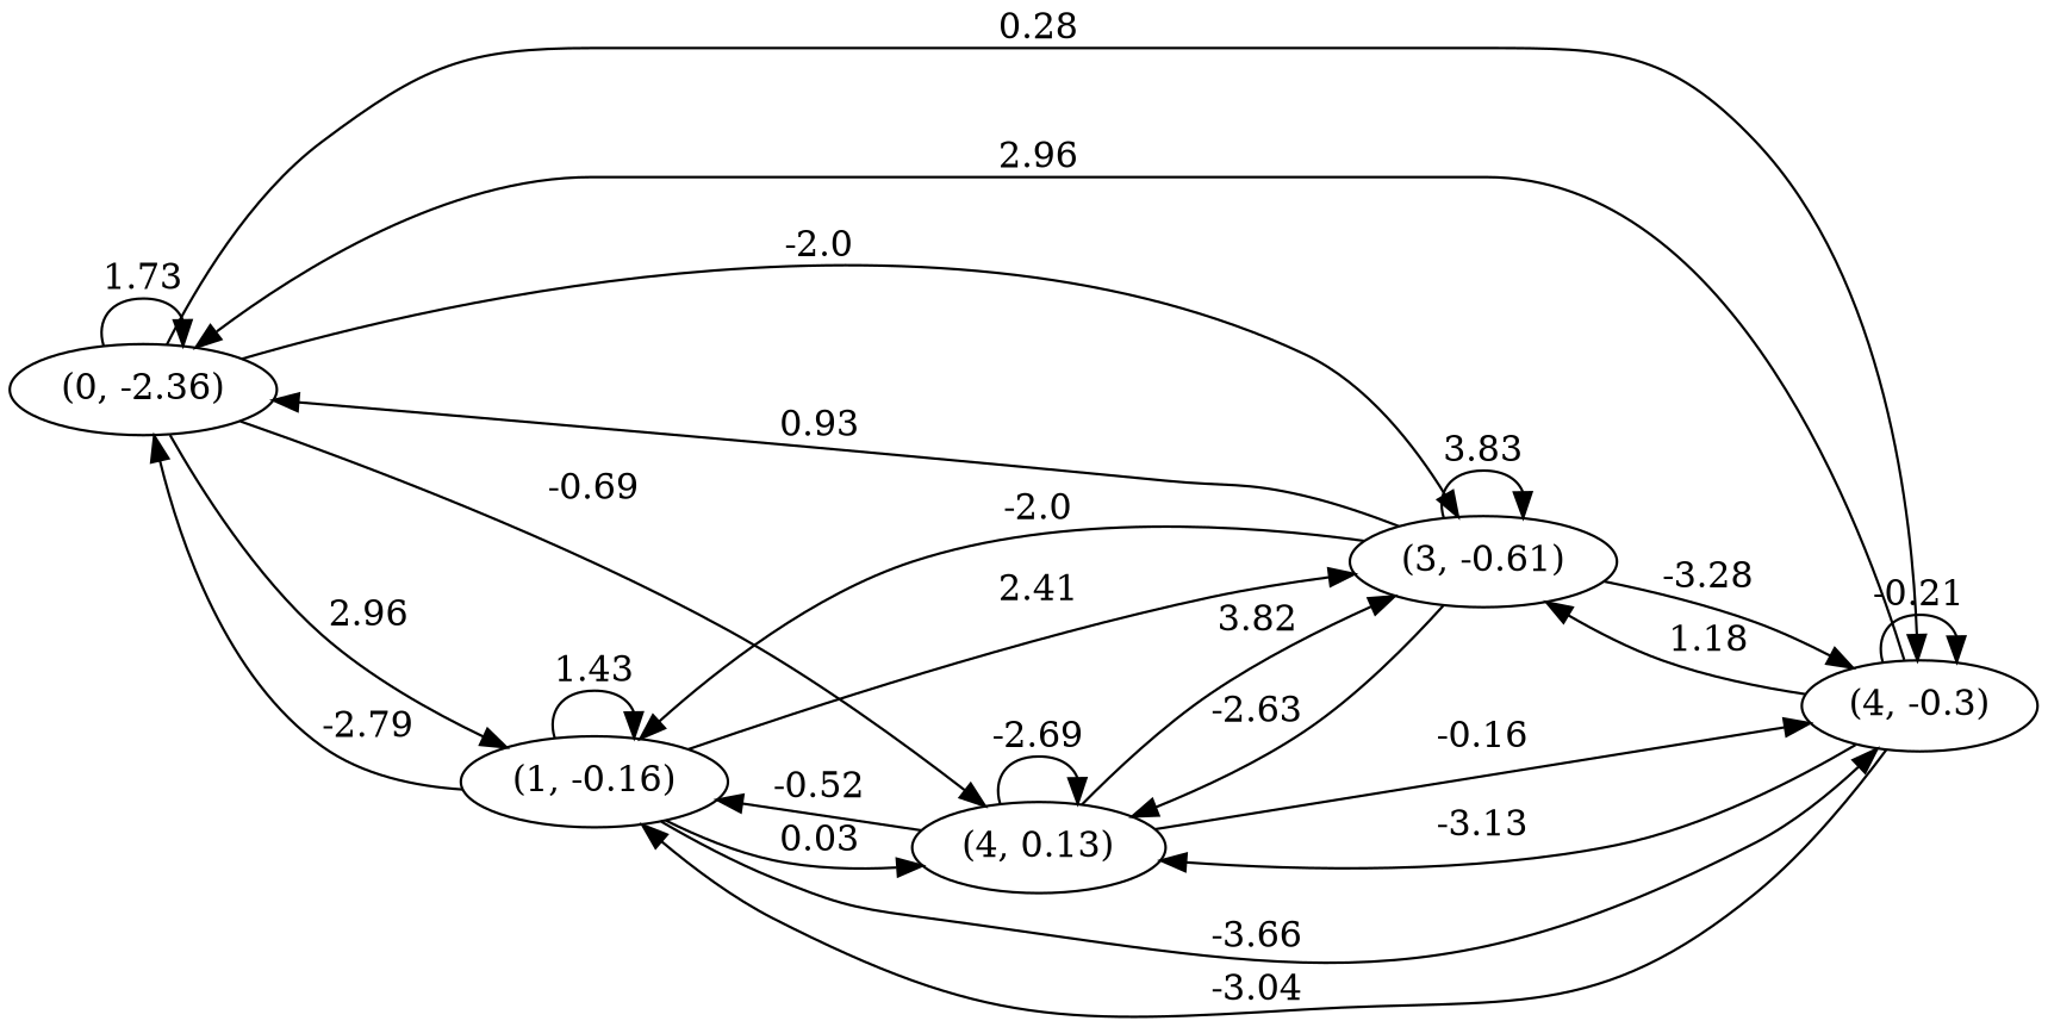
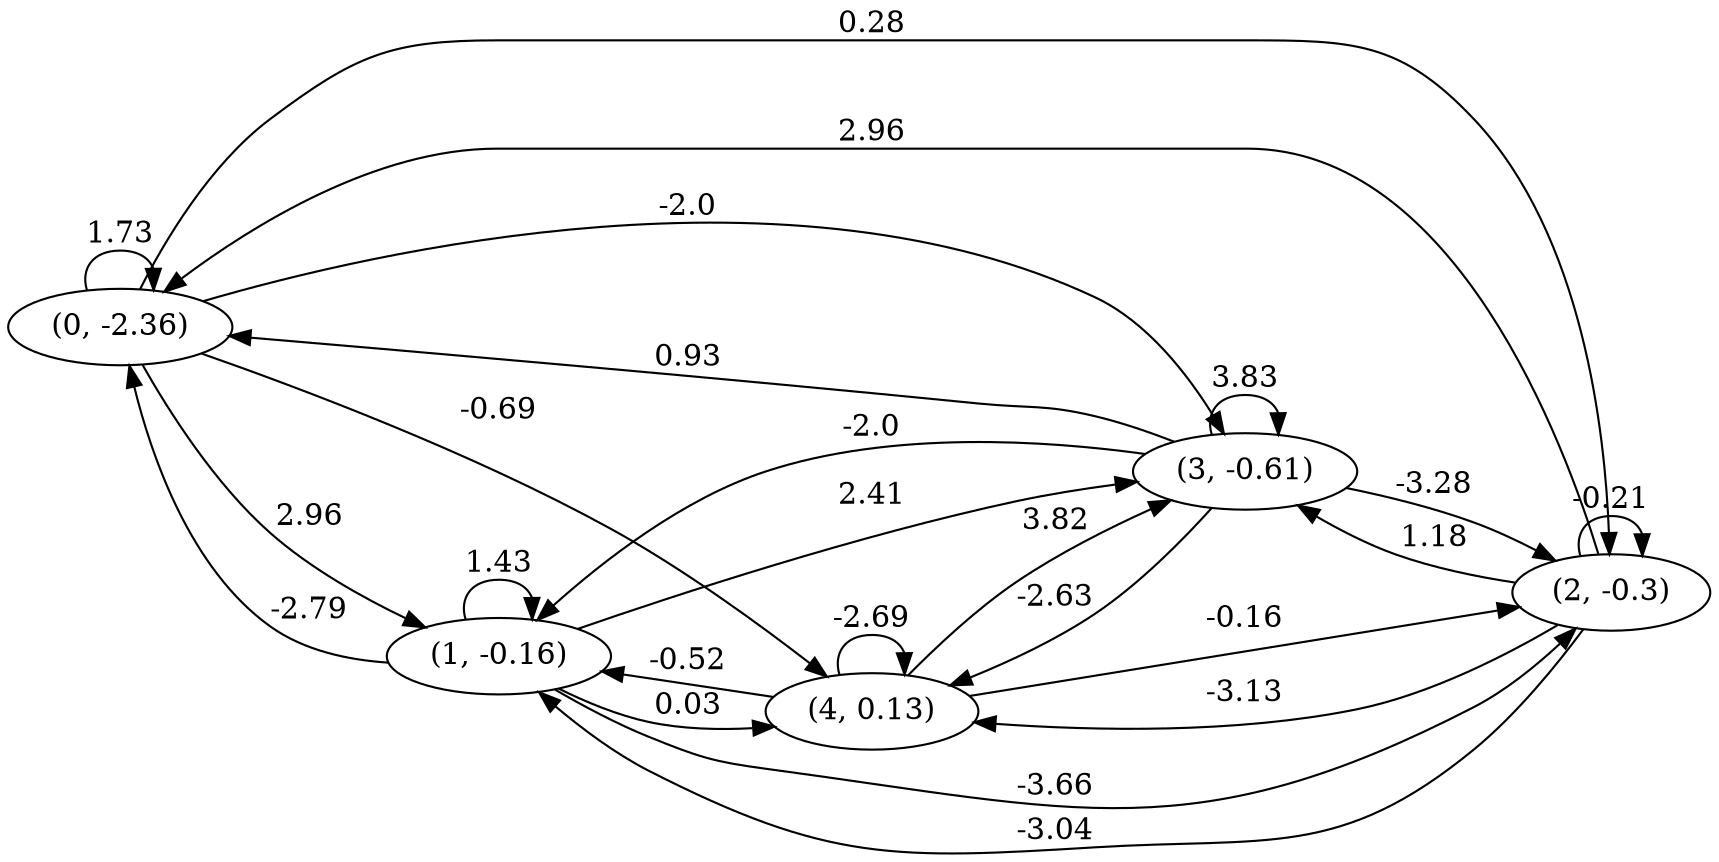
  digraph {
    rankdir=LR
    n1 [label="(0, -2.36)"]
    n2 [label="(1, -0.16)"]
-   n3 [label="(4, -0.3)"]
+   n3 [label="(2, -0.3)"]
    n4 [label="(3, -0.61)"]
    n5 [label="(4, 0.13)"]
    n1 -> n1 [label=1.73]
    n1 -> n2 [label=2.96]
    n1 -> n3 [label=0.28]
    n1 -> n4 [label=-2.0]
    n1 -> n5 [label=-0.69]
    n2 -> n1 [label=-2.79]
    n2 -> n2 [label=1.43]
    n2 -> n3 [label=-3.66]
    n2 -> n4 [label=2.41]
    n2 -> n5 [label=0.03]
    n3 -> n1 [label=2.96]
    n3 -> n2 [label=-3.04]
    n3 -> n3 [label=-0.21]
    n3 -> n4 [label=1.18]
    n3 -> n5 [label=-3.13]
    n4 -> n1 [label=0.93]
    n4 -> n2 [label=-2.0]
    n4 -> n3 [label=-3.28]
    n4 -> n4 [label=3.83]
    n4 -> n5 [label=-2.63]
    n5 -> n2 [label=-0.52]
    n5 -> n3 [label=-0.16]
    n5 -> n4 [label=3.82]
    n5 -> n5 [label=-2.69]
  }
